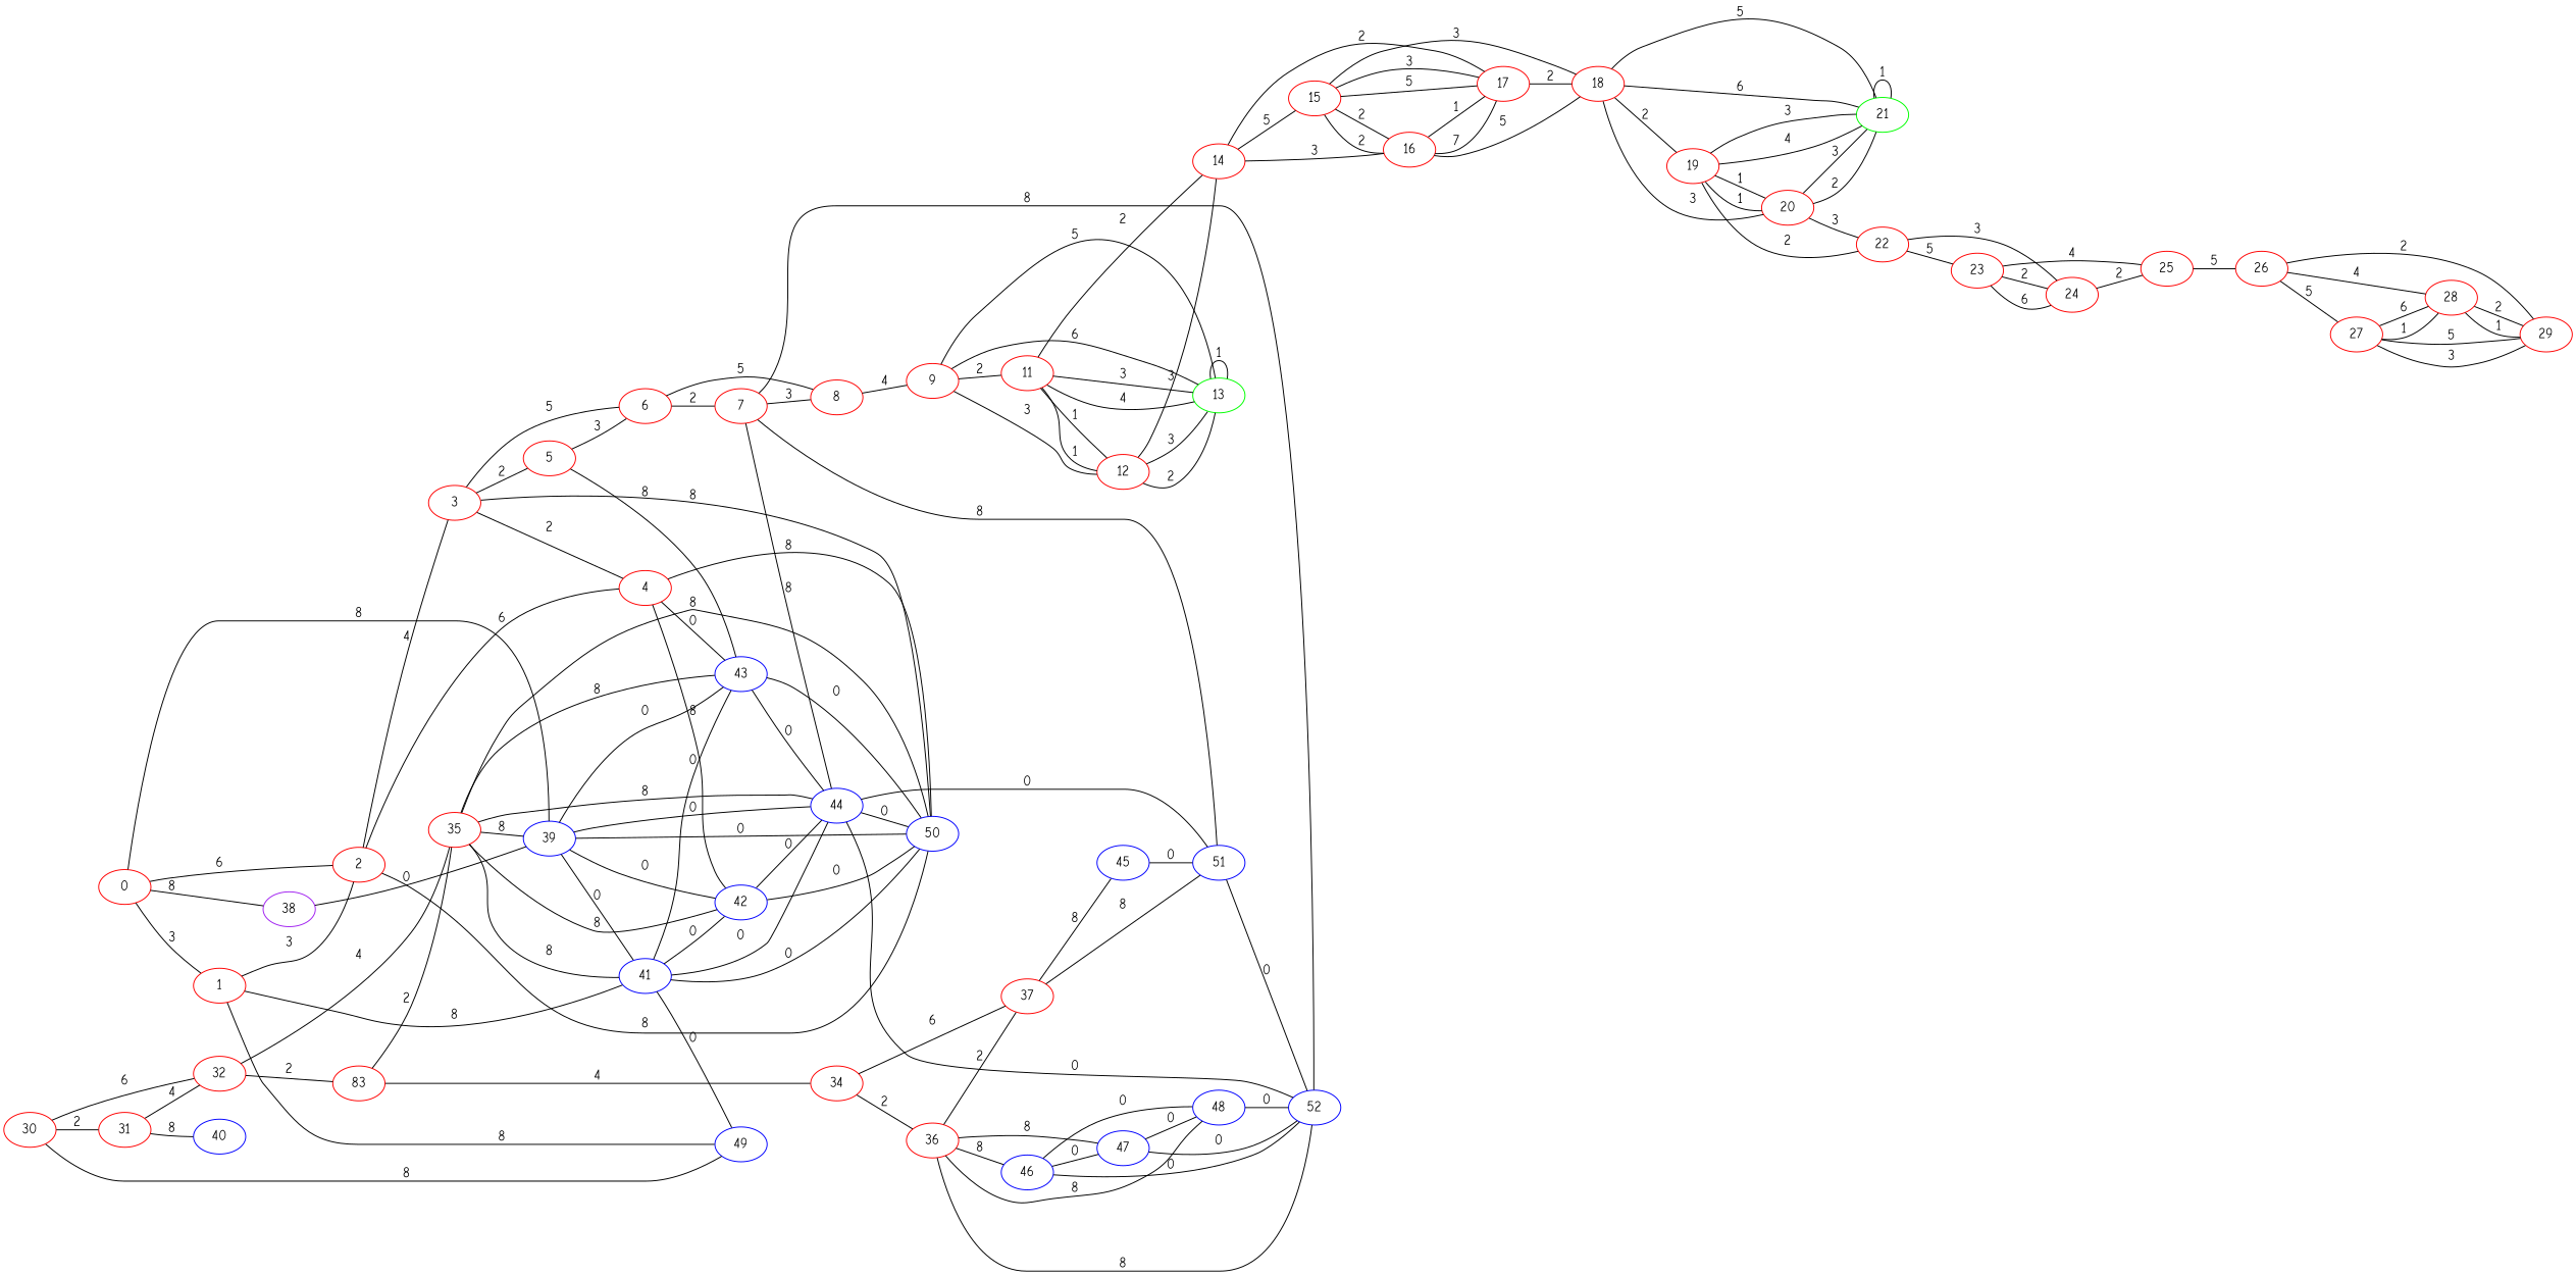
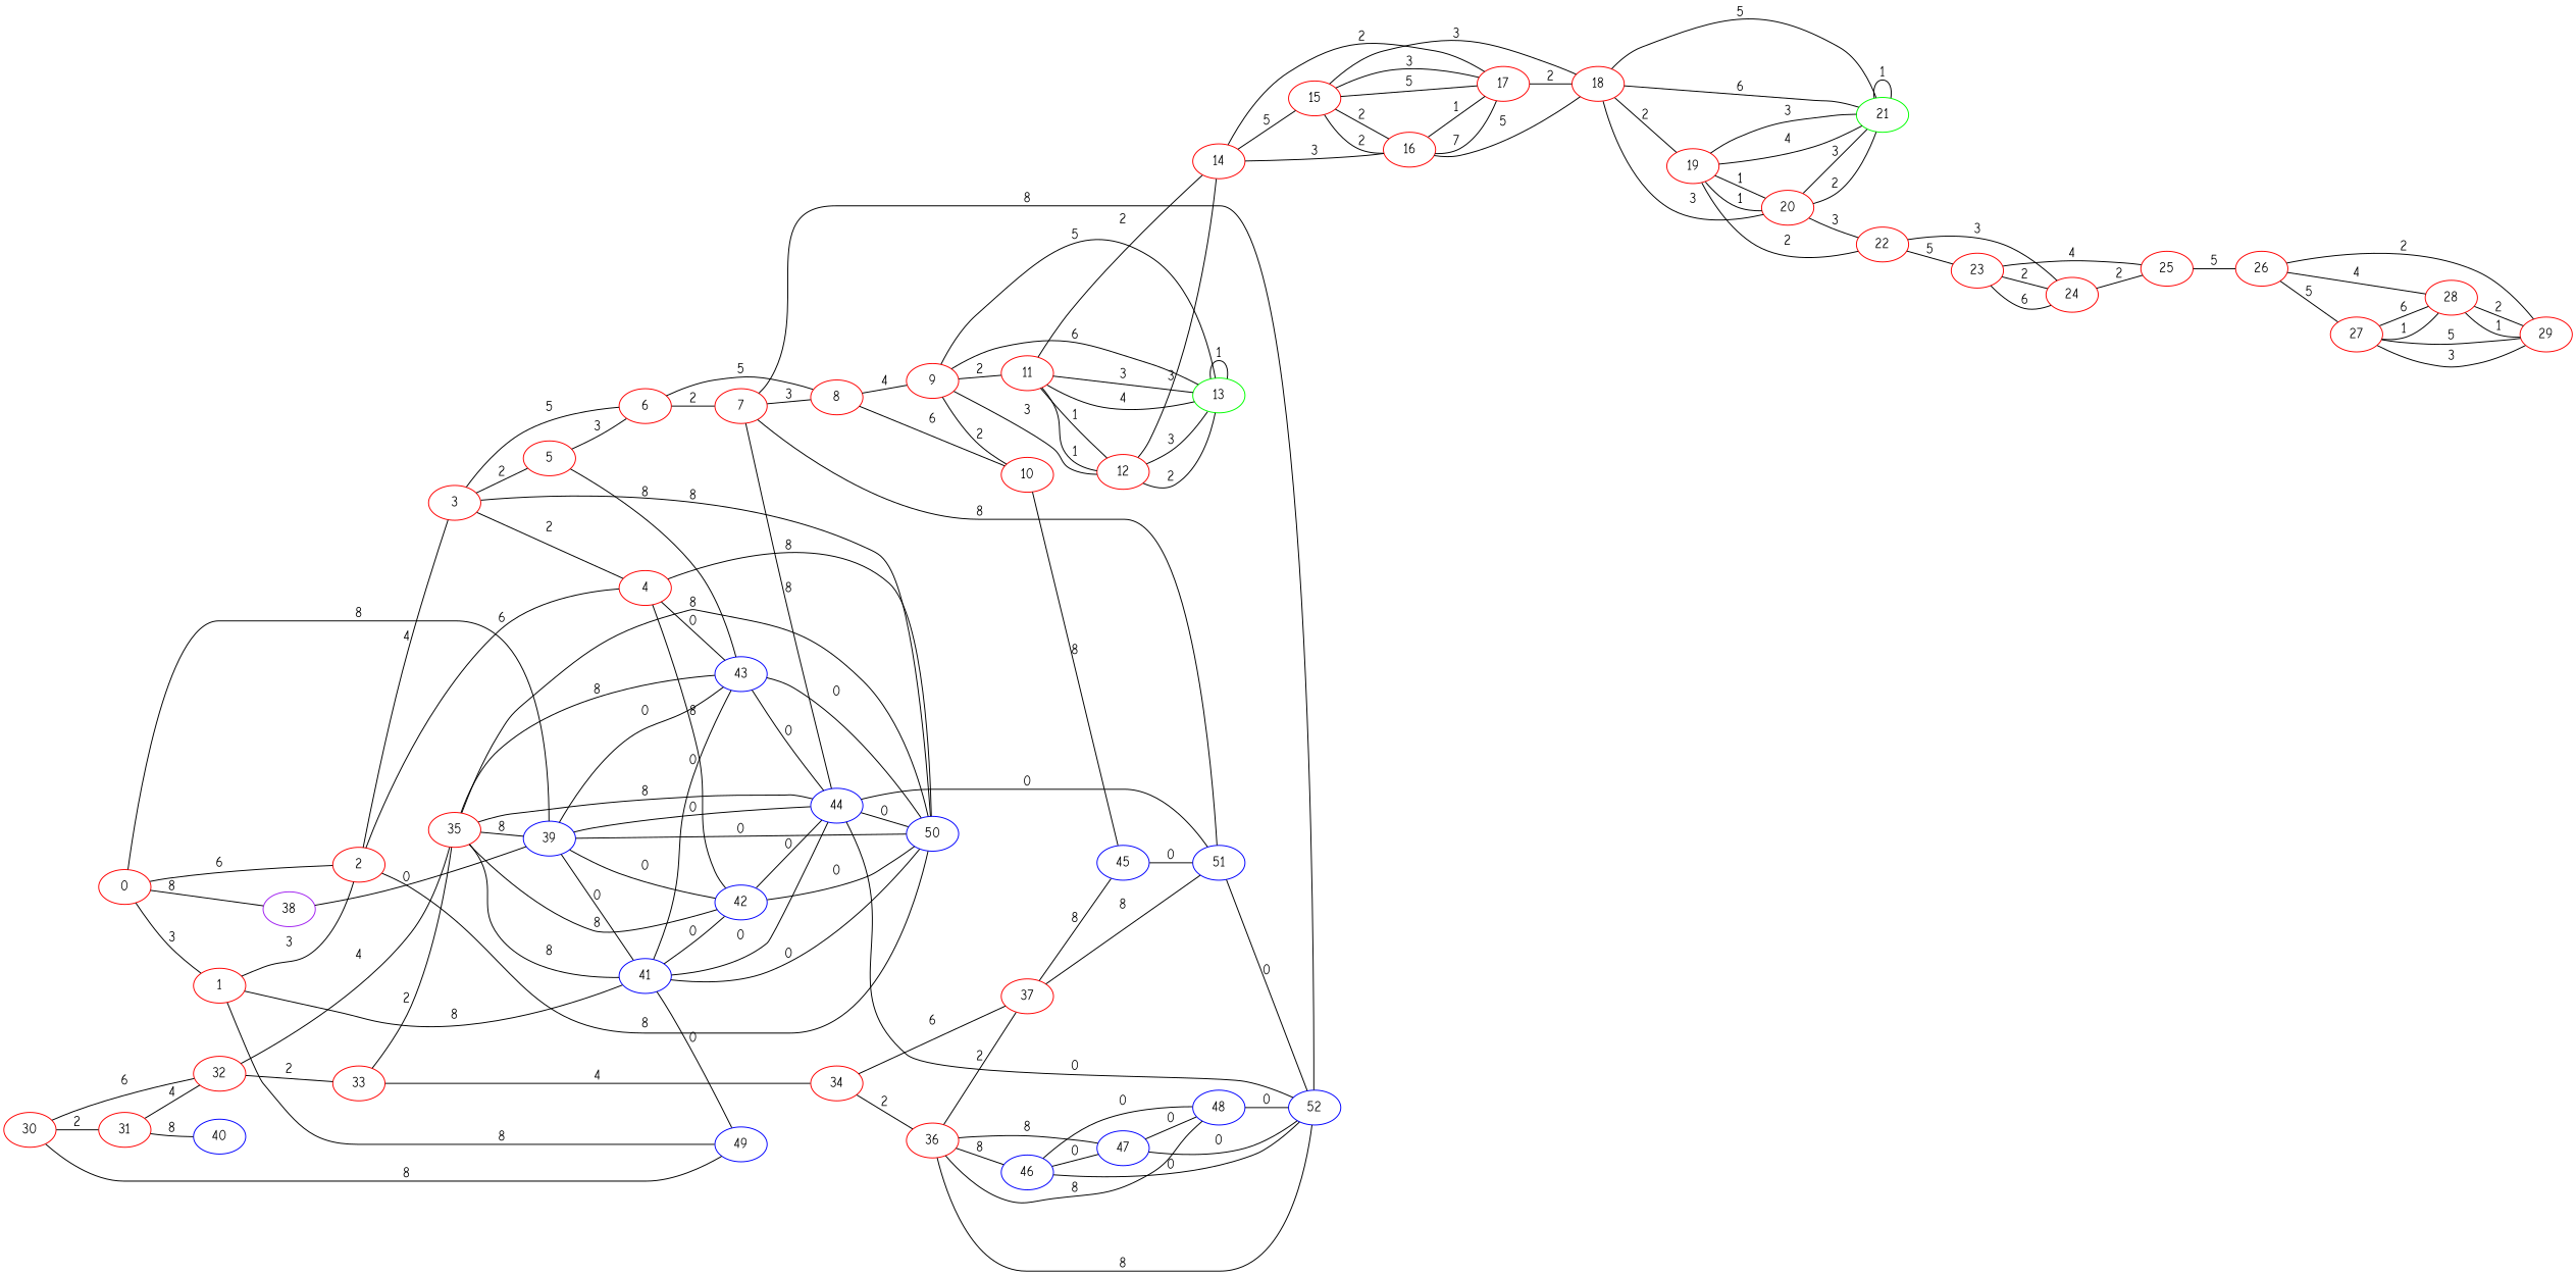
  graph {
    fontname="Comic Neue"
    rankdir=LR
    node [color=red fontname="Comic Neue" weight=1]
    edge [fontname="Comic Neue"]
    0
    1
    2
    38 [color=purple weight=4]
    39 [color=blue weight=3]
    41 [color=blue weight=3]
    49 [color=blue weight=3]
    3
    4
    50 [color=blue weight=3]
    42 [color=blue weight=3]
    43 [color=blue weight=3]
    44 [color=blue weight=3]
    5
    6
    7
    8
    51 [color=blue weight=3]
    52 [color=blue weight=3]
    9
+   10
    11
    12
    13 [color=green weight=2]
    45 [color=blue weight=3]
    14
    15
    16
    17
    18
    19
    20
    21 [color=green weight=2]
    22
    23
    24
    25
    26
    27
    28
    29
    30
    31
    32
    40 [color=blue weight=3]
-   33 [label=83]
+   33
    35
    34
    36
    37
    46 [color=blue weight=3]
    47 [color=blue weight=3]
    48 [color=blue weight=3]
    0 -- 1 [label=3]
    0 -- 2 [label=6]
    0 -- 38 [label=8]
    0 -- 39 [label=8]
    1 -- 2 [label=3]
    1 -- 41 [label=8]
    1 -- 49 [label=8]
    2 -- 3 [label=4]
    2 -- 4 [label=6]
    2 -- 50 [label=8]
    38 -- 39 [label=0]
    39 -- 41 [label=0]
    39 -- 50 [label=0]
    39 -- 42 [label=0]
    39 -- 43 [label=0]
    39 -- 44 [label=0]
    41 -- 49 [label=0]
    41 -- 50 [label=0]
    41 -- 42 [label=0]
    41 -- 43 [label=0]
    41 -- 44 [label=0]
    3 -- 4 [label=2]
    3 -- 50 [label=8]
    3 -- 5 [label=2]
    3 -- 6 [label=5]
    4 -- 50 [label=8]
    4 -- 42 [label=8]
    4 -- 43 [label=0]
    42 -- 50 [label=0]
    42 -- 44 [label=0]
    43 -- 50 [label=0]
    43 -- 44 [label=0]
    44 -- 50 [label=0]
    44 -- 51 [label=0]
    44 -- 52 [label=0]
    5 -- 43 [label=8]
    5 -- 6 [label=3]
    6 -- 7 [label=2]
    6 -- 8 [label=5]
    7 -- 44 [label=8]
    7 -- 8 [label=3]
    7 -- 51 [label=8]
    7 -- 52 [label=8]
    8 -- 9 [label=4]
+   8 -- 10 [label=6]
    51 -- 52 [label=0]
+   9 -- 10 [label=2]
    9 -- 11 [label=2]
    9 -- 12 [label=3]
    9 -- 13 [label=5]
    9 -- 13 [label=6]
+   10 -- 45 [label=8]
    11 -- 12 [label=1]
    11 -- 12 [label=1]
    11 -- 13 [label=3]
    11 -- 13 [label=4]
    11 -- 14 [label=2]
    12 -- 13 [label=2]
    12 -- 13 [label=3]
    12 -- 14 [label=3]
    13 -- 13 [label=1]
    45 -- 51 [label=0]
    14 -- 15 [label=5]
    14 -- 16 [label=3]
    14 -- 17 [label=2]
    15 -- 16 [label=2]
    15 -- 16 [label=2]
    15 -- 17 [label=5]
    15 -- 17 [label=3]
    15 -- 18 [label=3]
    16 -- 17 [label=7]
    16 -- 17 [label=1]
    16 -- 18 [label=5]
    17 -- 18 [label=2]
    18 -- 19 [label=2]
    18 -- 20 [label=3]
    18 -- 21 [label=5]
    18 -- 21 [label=6]
    19 -- 20 [label=1]
    19 -- 20 [label=1]
    19 -- 21 [label=3]
    19 -- 21 [label=4]
    19 -- 22 [label=2]
    20 -- 21 [label=2]
    20 -- 21 [label=3]
    20 -- 22 [label=3]
    21 -- 21 [label=1]
    22 -- 23 [label=5]
    22 -- 24 [label=3]
    23 -- 24 [label=6]
    23 -- 24 [label=2]
    23 -- 25 [label=4]
    24 -- 25 [label=2]
    25 -- 26 [label=5]
    26 -- 27 [label=5]
    26 -- 28 [label=4]
    26 -- 29 [label=2]
    27 -- 28 [label=6]
    27 -- 28 [label=1]
    27 -- 29 [label=5]
    27 -- 29 [label=3]
    28 -- 29 [label=1]
    28 -- 29 [label=2]
    30 -- 49 [label=8]
    30 -- 31 [label=2]
    30 -- 32 [label=6]
    31 -- 32 [label=4]
    31 -- 40 [label=8]
    32 -- 33 [label=2]
    32 -- 35 [label=4]
    33 -- 35 [label=2]
    33 -- 34 [label=4]
    35 -- 39 [label=8]
    35 -- 41 [label=8]
    35 -- 50 [label=8]
    35 -- 42 [label=8]
    35 -- 43 [label=8]
    35 -- 44 [label=8]
    34 -- 36 [label=2]
    34 -- 37 [label=6]
    36 -- 52 [label=8]
    36 -- 37 [label=2]
    36 -- 46 [label=8]
    36 -- 47 [label=8]
    36 -- 48 [label=8]
    37 -- 51 [label=8]
    37 -- 45 [label=8]
    46 -- 52 [label=0]
    46 -- 47 [label=0]
    46 -- 48 [label=0]
    47 -- 52 [label=0]
    47 -- 48 [label=0]
    48 -- 52 [label=0]
  }
